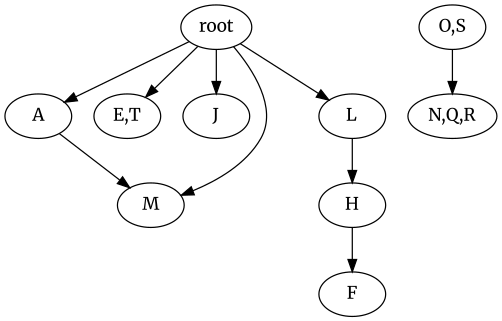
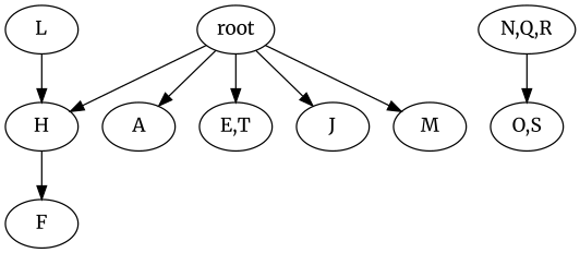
  strict digraph {
    fontname=Merriweather
    node [fontname=Merriweather]
    edge [fontname=Merriweather]
    n1 [label=root]
    n2 [label=A]
    n3 [label=H]
    n4 [label="E,T"]
    n5 [label=J]
    n6 [label=M]
    n7 [label="N,Q,R"]
    n8 [label="O,S"]
    n9 [label=F]
    n10 [label=L]
    n1 -> n2
-   n1 -> n10
+   n1 -> n3
    n1 -> n4
    n1 -> n5
    n1 -> n6
-   n2 -> n6
    n3 -> n9
-   n8 -> n7
+   n7 -> n8
    n10 -> n3
  }
